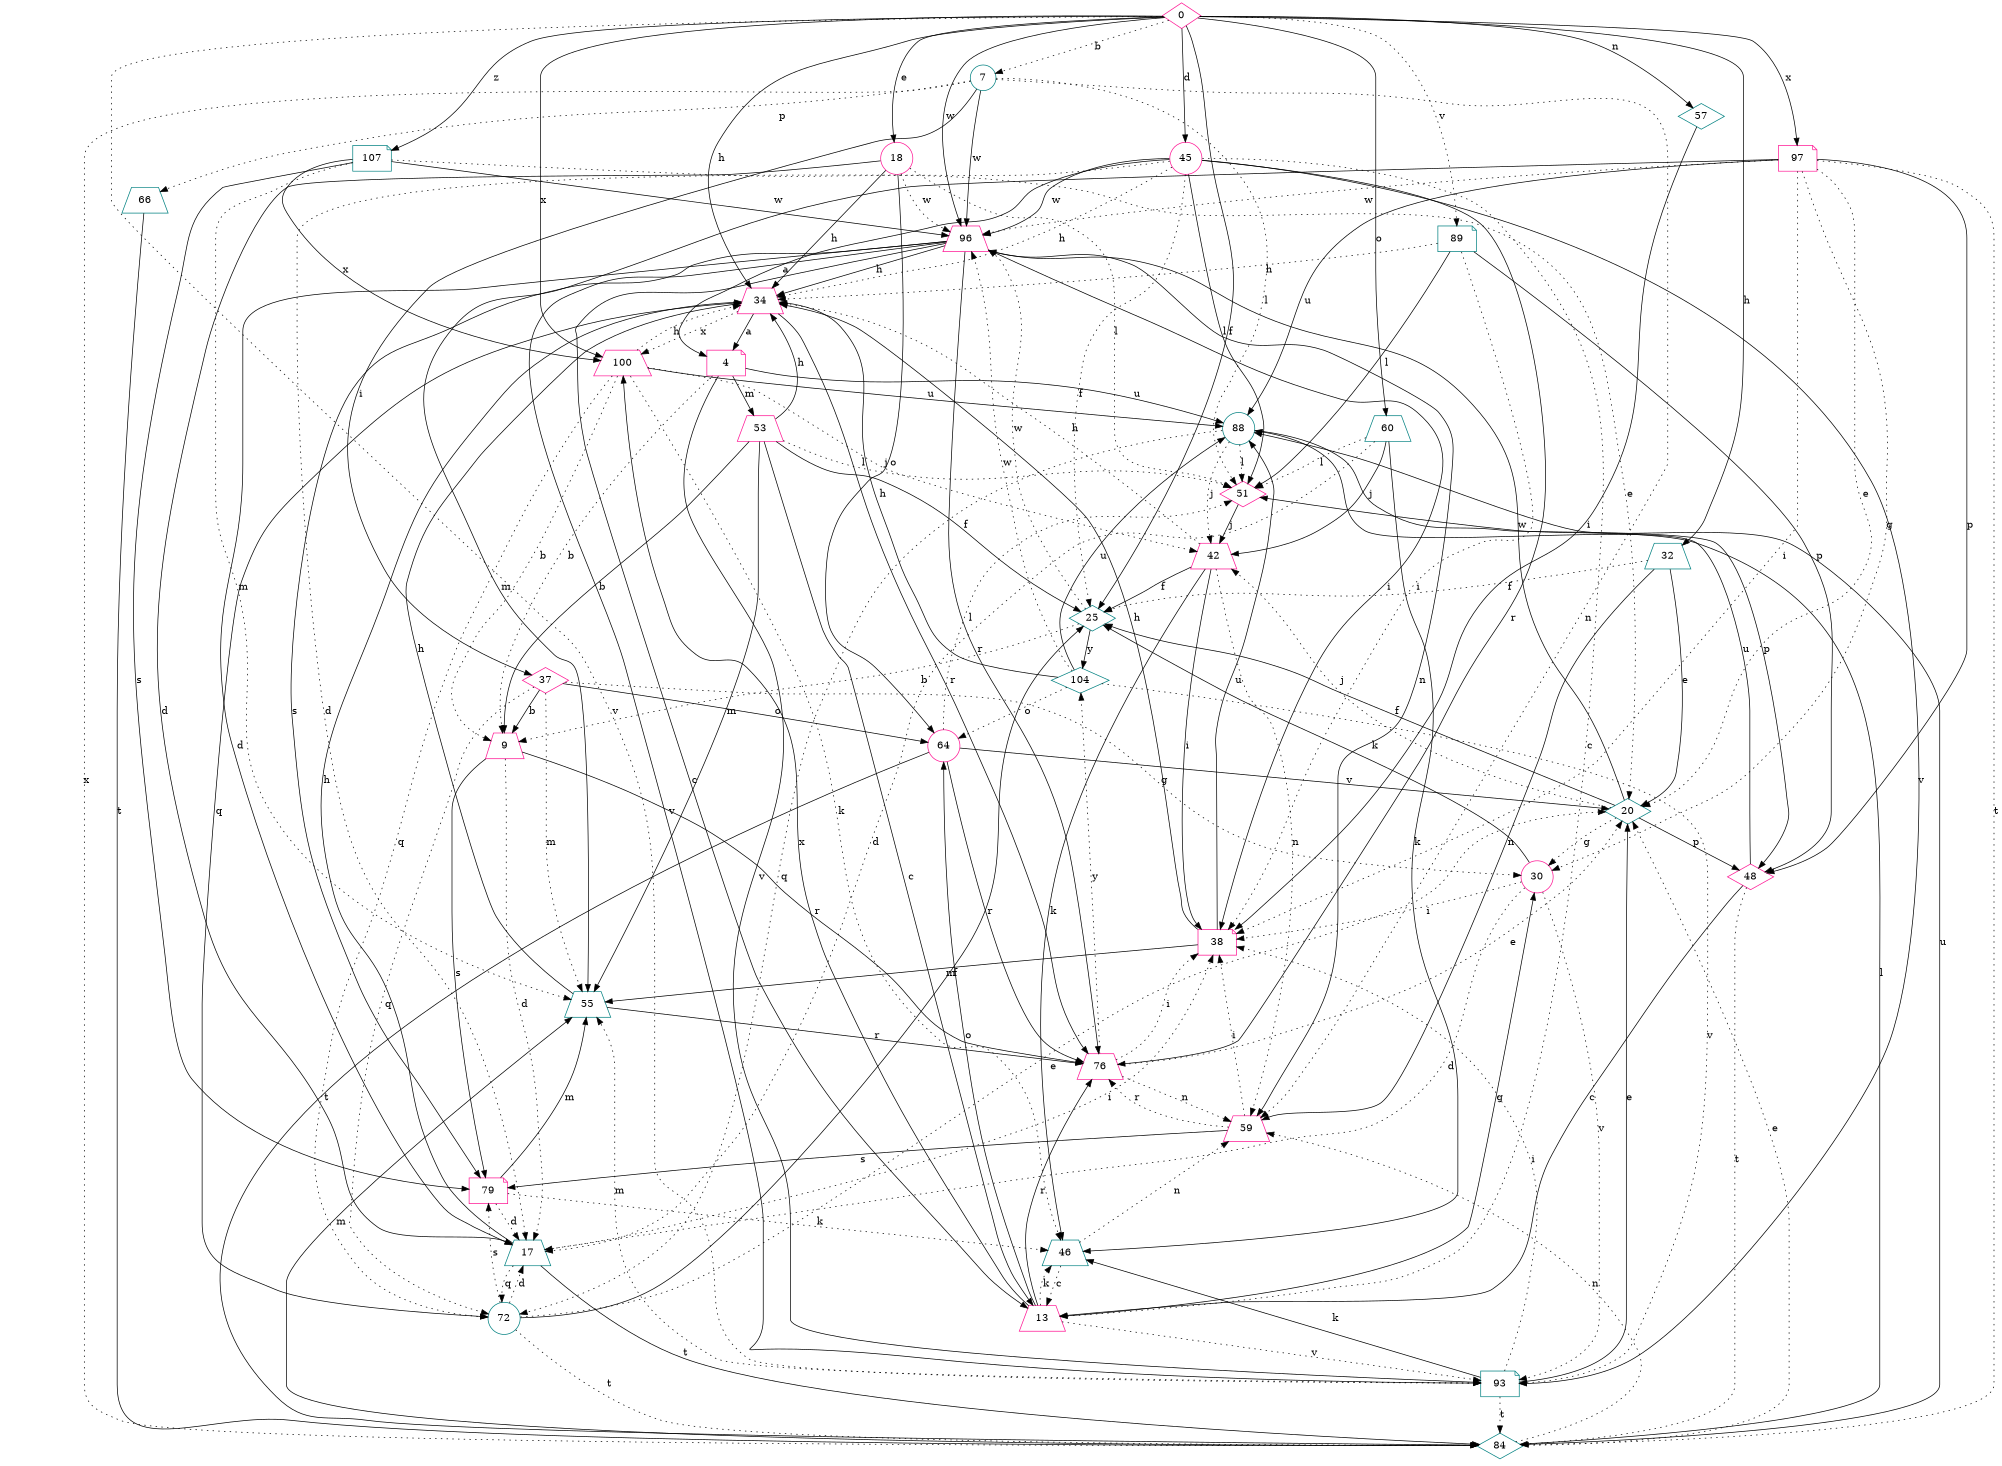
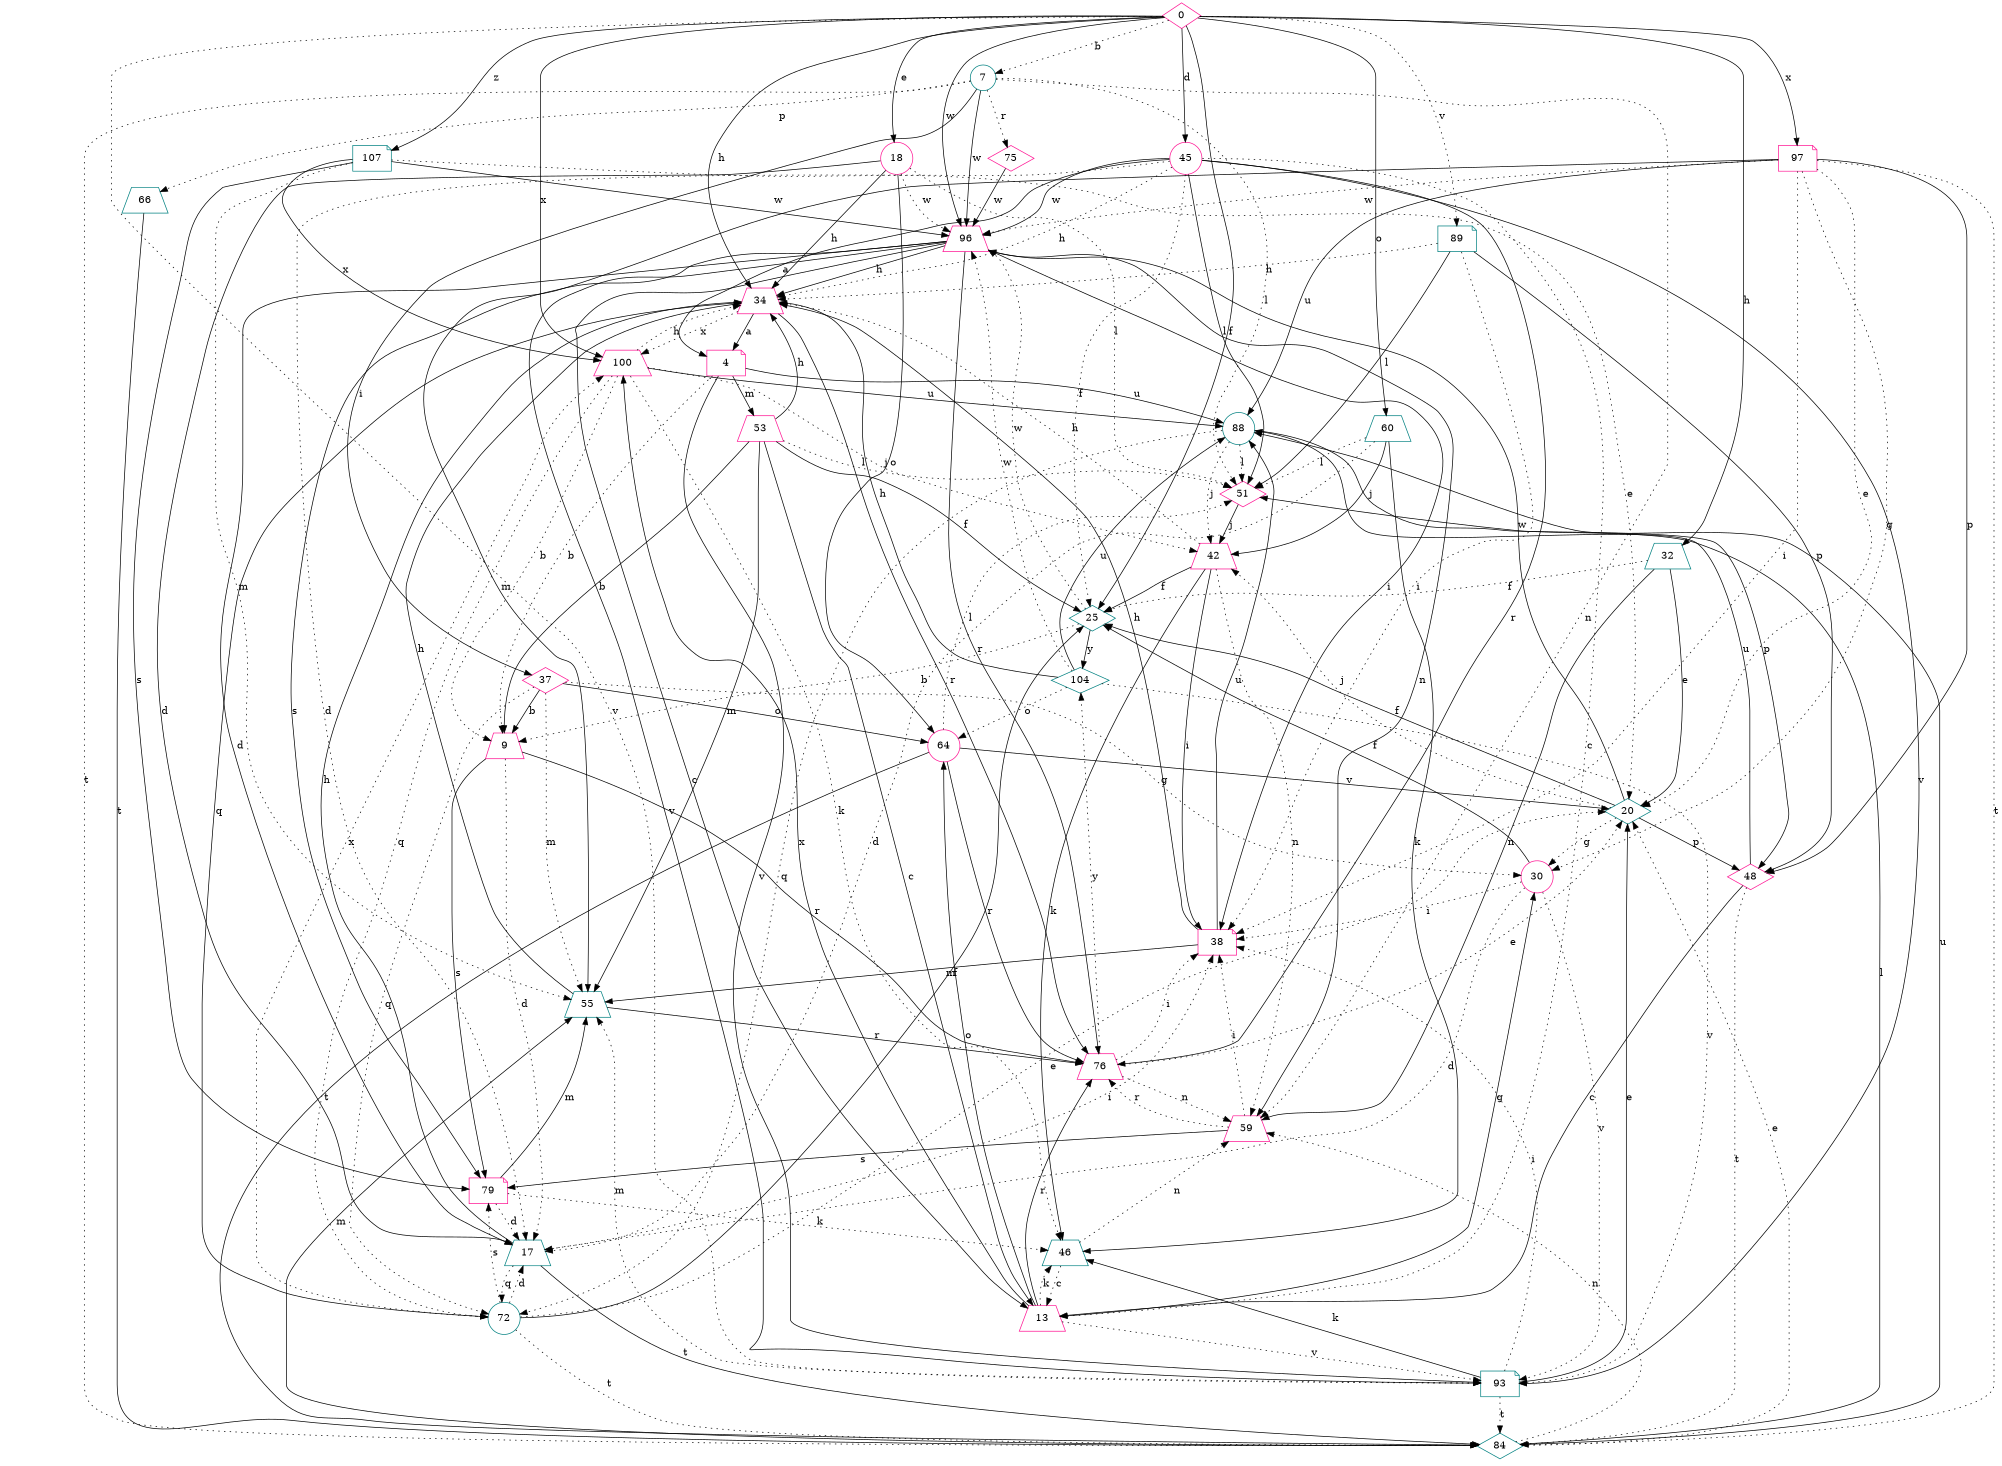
  strict digraph {
    node [color=deeppink shape=trapezium]
    edge [style=solid]
    0 [shape=diamond]
    7 [color=teal shape=circle]
    n3 [label=45 shape=circle]
    18 [shape=circle]
    25 [color=teal shape=diamond]
    32 [color=teal]
    34
-   57 [color=teal shape=diamond]
    60 [color=teal]
    89 [color=teal shape=note]
    93 [color=teal shape=note]
    96
    97 [shape=note]
    100
    107 [color=teal shape=note]
    37 [shape=diamond]
    51 [shape=diamond]
    59
    66 [color=teal]
+   75 [shape=diamond]
    84 [color=teal shape=diamond]
    4 [shape=note]
    17 [color=teal]
    76
    13
    64 [shape=circle]
    9
    104 [color=teal shape=diamond]
    20 [color=teal shape=diamond]
    72 [color=teal shape=circle]
    38 [shape=note]
    46 [color=teal]
    42
    n34 [label=48 shape=diamond]
    55 [color=teal]
    79 [shape=note]
    88 [color=teal shape=circle]
    30 [shape=circle]
    53
    0 -> 7 [label=b style=dotted]
    0 -> n3 [label=d]
    0 -> 18 [label=e]
    0 -> 25 [label=f]
    0 -> 32 [label=h]
    0 -> 34 [label=h]
-   0 -> 57 [label=n]
    0 -> 60 [label=o]
    0 -> 89 [label=v style=dotted]
    0 -> 93 [label=v style=dotted]
    0 -> 96 [label=w]
    0 -> 97 [label=x]
    0 -> 100 [label=x]
    0 -> 107 [label=z]
    7 -> 96 [label=w]
    7 -> 37 [label=i]
    7 -> 51 [label=l style=dotted]
    7 -> 59 [label=n style=dotted]
    7 -> 66 [label=p style=dotted]
-   7 -> 84 [label=x style=dotted]
+   7 -> 75 [label=r style=dotted]
+   7 -> 84 [label=t style=dotted]
    n3 -> 25 [label=f style=dotted]
    n3 -> 34 [label=h style=dotted]
    n3 -> 93 [label=v]
    n3 -> 96 [label=w]
    n3 -> 51 [label=l]
    n3 -> 4 [label=a]
    n3 -> 17 [label=d style=dotted]
    n3 -> 76 [label=r]
    n3 -> 13 [label=c style=dotted]
    18 -> 34 [label=h]
    18 -> 96 [label=w style=dotted]
    18 -> 51 [label=l style=dotted]
    18 -> 17 [label=d]
    18 -> 64 [label=o]
    25 -> 96 [label=w style=dotted]
    25 -> 9 [label=b style=dotted]
    25 -> 104 [label=y]
    32 -> 25 [label=f style=dotted]
    32 -> 59 [label=n]
    32 -> 20 [label=e]
    34 -> 100 [label=x style=dotted]
    34 -> 4 [label=a]
    34 -> 76 [label=r]
    34 -> 72 [label=q]
-   57 -> 38 [label=i]
    60 -> 51 [label=l style=dotted]
    60 -> 17 [label=d style=dotted]
    60 -> 46 [label=k]
    60 -> 42 [label=j]
    89 -> 34 [label=h style=dotted]
    89 -> 51 [label=l]
    89 -> 38 [label=i style=dotted]
    89 -> n34 [label=p]
    93 -> 84 [label=t style=dotted]
    93 -> 20 [label=e]
    93 -> 38 [label=i style=dotted]
    93 -> 46 [label=k]
    93 -> 55 [label=m style=dotted]
    96 -> 34 [label=h]
    96 -> 93 [label=v]
    96 -> 59 [label=n]
    96 -> 17 [label=d]
    96 -> 76 [label=r]
    96 -> 13 [label=c]
    96 -> 38 [label=i]
    96 -> 79 [label=s]
    97 -> 96 [label=w style=dotted]
    97 -> 84 [label=t style=dotted]
    97 -> 20 [label=e style=dotted]
    97 -> 38 [label=i style=dotted]
    97 -> n34 [label=p]
    97 -> 55 [label=m]
    97 -> 88 [label=u]
    97 -> 30 [label=g style=dotted]
    100 -> 34 [label=h style=dotted]
    100 -> 9 [label=b style=dotted]
    100 -> 72 [label=q style=dotted]
    100 -> 46 [label=k style=dotted]
    100 -> 42 [label=j style=dotted]
    100 -> 88 [label=u]
    107 -> 96 [label=w]
    107 -> 100 [label=x]
    107 -> 20 [label=e style=dotted]
    107 -> 55 [label=m style=dotted]
    107 -> 79 [label=s]
    37 -> 64 [label=o]
    37 -> 9 [label=b]
    37 -> 72 [label=q style=dotted]
    37 -> 55 [label=m style=dotted]
    37 -> 30 [label=g style=dotted]
    51 -> 42 [label=j]
    59 -> 76 [label=r style=dotted]
    59 -> 38 [label=i style=dotted]
    59 -> 79 [label=s]
    66 -> 84 [label=t]
+   75 -> 96 [label=w]
    84 -> 51 [label=l]
    84 -> 59 [label=n style=dotted]
    84 -> 20 [label=e style=dotted]
    84 -> 55 [label=m]
    84 -> 88 [label=u]
    4 -> 93 [label=v]
    4 -> 9 [label=b style=dotted]
    4 -> 88 [label=u]
    4 -> 53 [label=m]
    17 -> 34 [label=h]
    17 -> 84 [label=t]
    17 -> 72 [label=q style=dotted]
    17 -> 38 [label=i style=dotted]
    76 -> 59 [label=n style=dotted]
    76 -> 104 [label=y style=dotted]
    76 -> 20 [label=e style=dotted]
    76 -> 38 [label=i style=dotted]
    13 -> 93 [label=v style=dotted]
    13 -> 100 [label=x]
    13 -> 76 [label=r]
    13 -> 64 [label=o]
    13 -> 46 [label=k style=dotted]
    13 -> 30 [label=g]
    64 -> 51 [label=l style=dotted]
    64 -> 84 [label=t]
    64 -> 76 [label=r]
    64 -> 20 [label=v]
    9 -> 17 [label=d style=dotted]
    9 -> 76 [label=r]
    9 -> 79 [label=s]
    104 -> 34 [label=h]
    104 -> 93 [label=v style=dotted]
    104 -> 96 [label=w style=dotted]
    104 -> 64 [label=o style=dotted]
    104 -> 88 [label=u]
    20 -> 25 [label=f]
    20 -> 96 [label=w]
    20 -> 42 [label=j style=dotted]
    20 -> n34 [label=p]
    20 -> 30 [label=g style=dotted]
    72 -> 25 [label=f]
+   72 -> 100 [label=x style=dotted]
    72 -> 84 [label=t style=dotted]
    72 -> 17 [label=d style=dotted]
    72 -> 20 [label=e style=dotted]
    72 -> 79 [label=s style=dotted]
    38 -> 34 [label=h]
    38 -> 55 [label=m]
    38 -> 88 [label=u]
    46 -> 59 [label=n style=dotted]
    46 -> 13 [label=c style=dotted]
    42 -> 25 [label=f]
    42 -> 34 [label=h style=dotted]
    42 -> 59 [label=n style=dotted]
    42 -> 38 [label=i]
    42 -> 46 [label=k]
    n34 -> 84 [label=t style=dotted]
    n34 -> 13 [label=c]
    n34 -> 88 [label=u]
    55 -> 34 [label=h]
    55 -> 76 [label=r]
    79 -> 17 [label=d style=dotted]
    79 -> 46 [label=k style=dotted]
    79 -> 55 [label=m]
    88 -> 51 [label=l style=dotted]
    88 -> 72 [label=q style=dotted]
    88 -> 42 [label=j style=dotted]
    88 -> n34 [label=p]
-   30 -> 25 [label=k]
+   30 -> 25 [label=f]
    30 -> 93 [label=v style=dotted]
    30 -> 17 [label=d style=dotted]
    30 -> 38 [label=i style=dotted]
    53 -> 25 [label=f]
    53 -> 34 [label=h]
    53 -> 51 [label=l style=dotted]
    53 -> 13 [label=c]
    53 -> 9 [label=b]
    53 -> 55 [label=m]
  }
